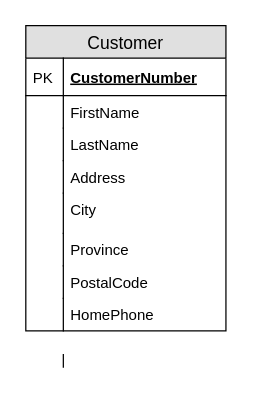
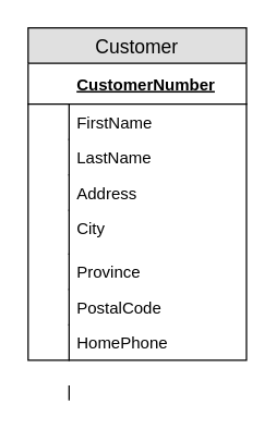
  <mxCell id="0" />
  <mxCell id="1" parent="0" />
  <mxCell id="2" value="Customer" style="swimlane;fontStyle=0;childLayout=stackLayout;horizontal=1;startSize=26;fillColor=#e0e0e0;horizontalStack=0;resizeParent=1;resizeParentMax=0;resizeLast=0;collapsible=1;marginBottom=0;swimlaneFillColor=#ffffff;align=center;fontSize=14;" vertex="1" parent="1"><mxGeometry x="20" y="20" width="160" height="244" as="geometry" /></mxCell>
  <mxCell id="3" value="CustomerNumber" style="shape=partialRectangle;top=0;left=0;right=0;bottom=1;align=left;verticalAlign=middle;fillColor=none;spacingLeft=34;spacingRight=4;overflow=hidden;rotatable=0;points=[[0,0.5],[1,0.5]];portConstraint=eastwest;dropTarget=0;fontStyle=5;fontSize=12;" vertex="1" parent="2"><mxGeometry y="26" width="160" height="30" as="geometry" /></mxCell>
- <mxCell id="4" value="PK" style="shape=partialRectangle;top=0;left=0;bottom=0;fillColor=none;align=left;verticalAlign=middle;spacingLeft=4;spacingRight=4;overflow=hidden;rotatable=0;points=[];portConstraint=eastwest;part=1;fontSize=12;" vertex="1" connectable="0" parent="3"><mxGeometry width="30" height="30" as="geometry" /></mxCell>
  <mxCell id="5" value="FirstName" style="shape=partialRectangle;top=0;left=0;right=0;bottom=0;align=left;verticalAlign=top;fillColor=none;spacingLeft=34;spacingRight=4;overflow=hidden;rotatable=0;points=[[0,0.5],[1,0.5]];portConstraint=eastwest;dropTarget=0;fontSize=12;" vertex="1" parent="2"><mxGeometry y="56" width="160" height="26" as="geometry" /></mxCell>
  <mxCell id="6" value="" style="shape=partialRectangle;top=0;left=0;bottom=0;fillColor=none;align=left;verticalAlign=top;spacingLeft=4;spacingRight=4;overflow=hidden;rotatable=0;points=[];portConstraint=eastwest;part=1;fontSize=12;" vertex="1" connectable="0" parent="5"><mxGeometry width="30" height="26" as="geometry" /></mxCell>
  <mxCell id="7" value="LastName" style="shape=partialRectangle;top=0;left=0;right=0;bottom=0;align=left;verticalAlign=top;fillColor=none;spacingLeft=34;spacingRight=4;overflow=hidden;rotatable=0;points=[[0,0.5],[1,0.5]];portConstraint=eastwest;dropTarget=0;fontSize=12;" vertex="1" parent="2"><mxGeometry y="82" width="160" height="26" as="geometry" /></mxCell>
  <mxCell id="8" value="" style="shape=partialRectangle;top=0;left=0;bottom=0;fillColor=none;align=left;verticalAlign=top;spacingLeft=4;spacingRight=4;overflow=hidden;rotatable=0;points=[];portConstraint=eastwest;part=1;fontSize=12;" vertex="1" connectable="0" parent="7"><mxGeometry width="30" height="26" as="geometry" /></mxCell>
  <mxCell id="9" value="Address" style="shape=partialRectangle;top=0;left=0;right=0;bottom=0;align=left;verticalAlign=top;fillColor=none;spacingLeft=34;spacingRight=4;overflow=hidden;rotatable=0;points=[[0,0.5],[1,0.5]];portConstraint=eastwest;dropTarget=0;fontSize=12;" vertex="1" parent="2"><mxGeometry y="108" width="160" height="26" as="geometry" /></mxCell>
  <mxCell id="10" value="" style="shape=partialRectangle;top=0;left=0;bottom=0;fillColor=none;align=left;verticalAlign=top;spacingLeft=4;spacingRight=4;overflow=hidden;rotatable=0;points=[];portConstraint=eastwest;part=1;fontSize=12;" vertex="1" connectable="0" parent="9"><mxGeometry width="30" height="26" as="geometry" /></mxCell>
  <mxCell id="11" value="City" style="shape=partialRectangle;top=0;left=0;right=0;bottom=0;align=left;verticalAlign=top;fillColor=none;spacingLeft=34;spacingRight=4;overflow=hidden;rotatable=0;points=[[0,0.5],[1,0.5]];portConstraint=eastwest;dropTarget=0;fontSize=12;" vertex="1" parent="2"><mxGeometry y="134" width="160" height="32" as="geometry" /></mxCell>
  <mxCell id="12" value="" style="shape=partialRectangle;top=0;left=0;bottom=0;fillColor=none;align=left;verticalAlign=top;spacingLeft=4;spacingRight=4;overflow=hidden;rotatable=0;points=[];portConstraint=eastwest;part=1;fontSize=12;" vertex="1" connectable="0" parent="11"><mxGeometry width="30" height="32" as="geometry" /></mxCell>
  <mxCell id="13" value="Province" style="shape=partialRectangle;top=0;left=0;right=0;bottom=0;align=left;verticalAlign=top;fillColor=none;spacingLeft=34;spacingRight=4;overflow=hidden;rotatable=0;points=[[0,0.5],[1,0.5]];portConstraint=eastwest;dropTarget=0;fontSize=12;" vertex="1" parent="2"><mxGeometry y="166" width="160" height="26" as="geometry" /></mxCell>
  <mxCell id="14" value="" style="shape=partialRectangle;top=0;left=0;bottom=0;fillColor=none;align=left;verticalAlign=top;spacingLeft=4;spacingRight=4;overflow=hidden;rotatable=0;points=[];portConstraint=eastwest;part=1;fontSize=12;" vertex="1" connectable="0" parent="13"><mxGeometry width="30" height="26" as="geometry" /></mxCell>
  <mxCell id="15" value="PostalCode" style="shape=partialRectangle;top=0;left=0;right=0;bottom=0;align=left;verticalAlign=top;fillColor=none;spacingLeft=34;spacingRight=4;overflow=hidden;rotatable=0;points=[[0,0.5],[1,0.5]];portConstraint=eastwest;dropTarget=0;fontSize=12;" vertex="1" parent="2"><mxGeometry y="192" width="160" height="26" as="geometry" /></mxCell>
  <mxCell id="16" value="" style="shape=partialRectangle;top=0;left=0;bottom=0;fillColor=none;align=left;verticalAlign=top;spacingLeft=4;spacingRight=4;overflow=hidden;rotatable=0;points=[];portConstraint=eastwest;part=1;fontSize=12;" vertex="1" connectable="0" parent="15"><mxGeometry width="30" height="26" as="geometry" /></mxCell>
  <mxCell id="17" value="HomePhone" style="shape=partialRectangle;top=0;left=0;right=0;bottom=0;align=left;verticalAlign=top;fillColor=none;spacingLeft=34;spacingRight=4;overflow=hidden;rotatable=0;points=[[0,0.5],[1,0.5]];portConstraint=eastwest;dropTarget=0;fontSize=12;" vertex="1" parent="2"><mxGeometry y="218" width="160" height="26" as="geometry" /></mxCell>
  <mxCell id="18" value="" style="shape=partialRectangle;top=0;left=0;bottom=0;fillColor=none;align=left;verticalAlign=top;spacingLeft=4;spacingRight=4;overflow=hidden;rotatable=0;points=[];portConstraint=eastwest;part=1;fontSize=12;" vertex="1" connectable="0" parent="17"><mxGeometry width="30" height="26" as="geometry" /></mxCell>
  <mxCell id="19" value="" style="shape=partialRectangle;top=0;left=0;right=0;bottom=0;align=left;verticalAlign=top;fillColor=none;spacingLeft=34;spacingRight=4;overflow=hidden;rotatable=0;points=[[0,0.5],[1,0.5]];portConstraint=eastwest;dropTarget=0;fontSize=12;" vertex="1" parent="1"><mxGeometry x="20" y="283" width="160" height="10" as="geometry" /></mxCell>
  <mxCell id="20" value="" style="shape=partialRectangle;top=0;left=0;bottom=0;fillColor=none;align=left;verticalAlign=top;spacingLeft=4;spacingRight=4;overflow=hidden;rotatable=0;points=[];portConstraint=eastwest;part=1;fontSize=12;" vertex="1" connectable="0" parent="19"><mxGeometry width="30" height="10" as="geometry" /></mxCell>
